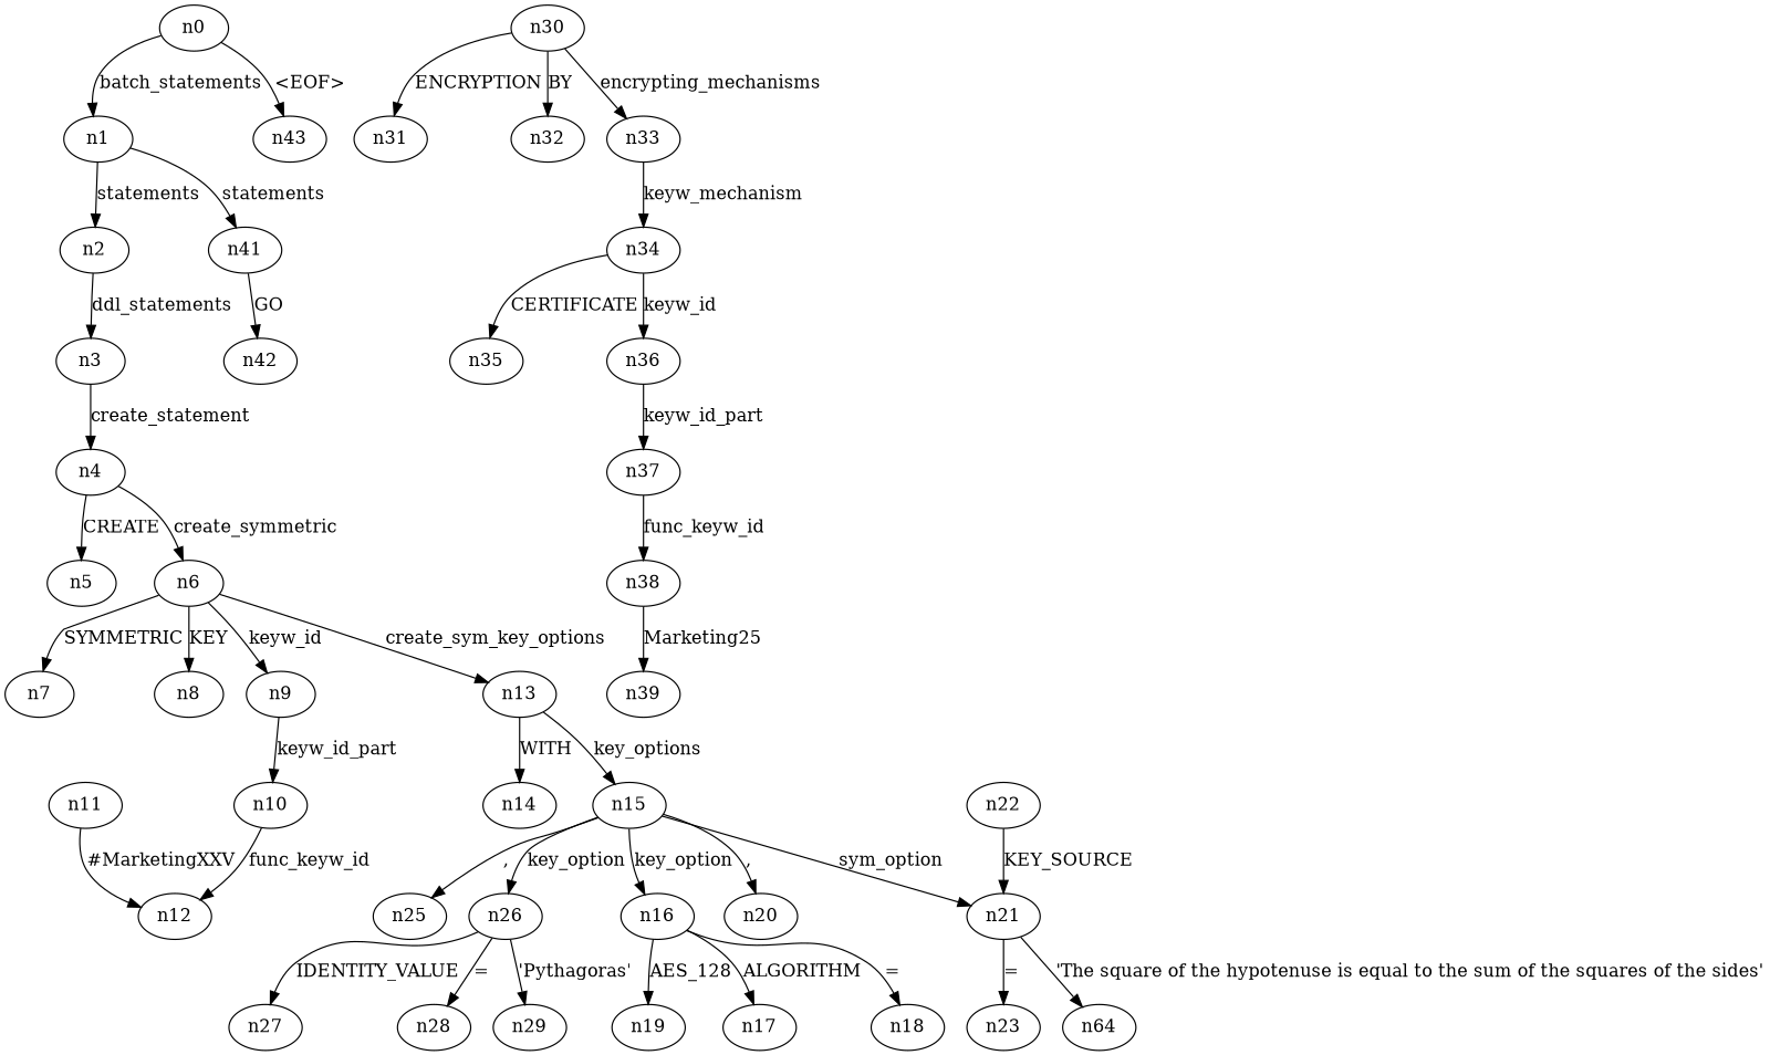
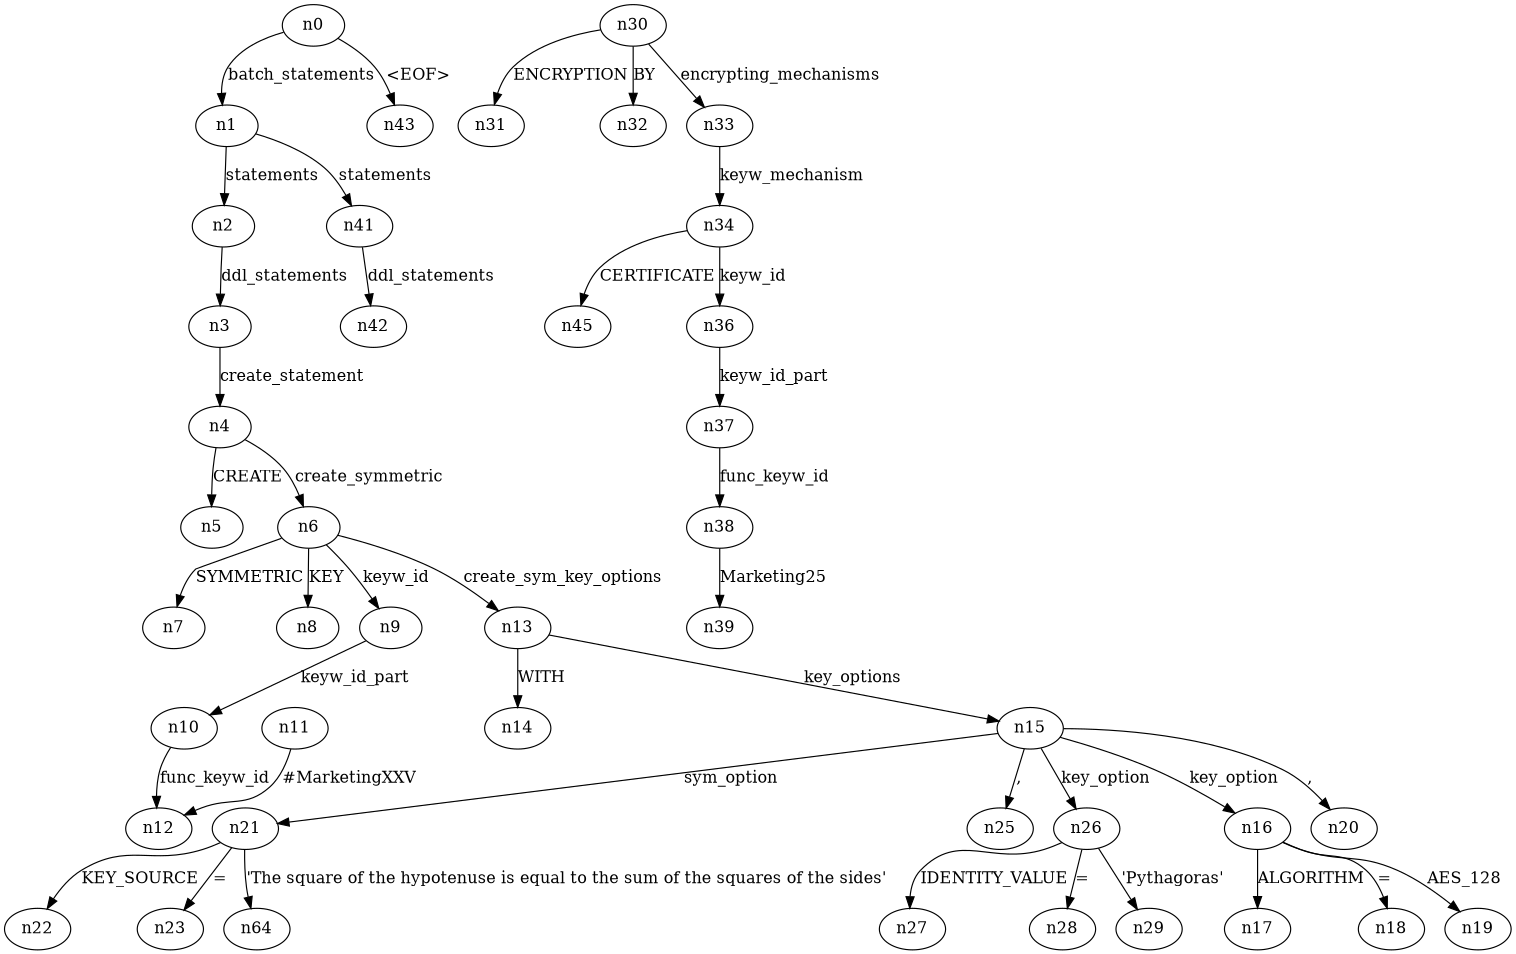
  digraph {
    n0
    n1
    n43
    n2
    n41
    n3
    n42
    n4
    n5
    n6
    n7
    n8
    n9
    n13
    n10
    n14
    n15
    n30
    n31
    n32
    n33
    n12
    n11
    n16
    n20
    n21
    n25
    n26
    n17
    n18
    n19
    n22
    n23
    n24 [label=n64]
    n27
    n28
    n29
    n34
-   n35
+   n35 [label=n45]
    n36
    n37
    n38
    n39
    n0 -> n1 [label=batch_statements]
    n0 -> n43 [label="<EOF>"]
    n1 -> n2 [label=statements]
    n1 -> n41 [label=statements]
    n2 -> n3 [label=ddl_statements]
-   n41 -> n42 [label=GO]
+   n41 -> n42 [label=ddl_statements]
    n3 -> n4 [label=create_statement]
    n4 -> n5 [label=CREATE]
    n4 -> n6 [label=create_symmetric]
    n6 -> n7 [label=SYMMETRIC]
    n6 -> n8 [label=KEY]
    n6 -> n9 [label=keyw_id]
    n6 -> n13 [label=create_sym_key_options]
    n9 -> n10 [label=keyw_id_part]
    n13 -> n14 [label=WITH]
    n13 -> n15 [label=key_options]
    n10 -> n12 [label=func_keyw_id]
    n15 -> n16 [label=key_option]
    n15 -> n20 [label=","]
    n15 -> n21 [label=sym_option]
    n15 -> n25 [label=","]
    n15 -> n26 [label=key_option]
    n30 -> n31 [label=ENCRYPTION]
    n30 -> n32 [label=BY]
    n30 -> n33 [label=encrypting_mechanisms]
    n33 -> n34 [label=keyw_mechanism]
    n11 -> n12 [label="#MarketingXXV"]
    n16 -> n17 [label=ALGORITHM]
    n16 -> n18 [label="="]
    n16 -> n19 [label=AES_128]
-   n22 -> n21 [label=KEY_SOURCE]
+   n21 -> n22 [label=KEY_SOURCE]
    n21 -> n23 [label="="]
    n21 -> n24 [label="'The square of the hypotenuse is equal to the sum of the squares of the sides'"]
    n26 -> n27 [label=IDENTITY_VALUE]
    n26 -> n28 [label="="]
    n26 -> n29 [label="'Pythagoras'"]
    n34 -> n35 [label=CERTIFICATE]
    n34 -> n36 [label=keyw_id]
    n36 -> n37 [label=keyw_id_part]
    n37 -> n38 [label=func_keyw_id]
    n38 -> n39 [label=Marketing25]
  }
